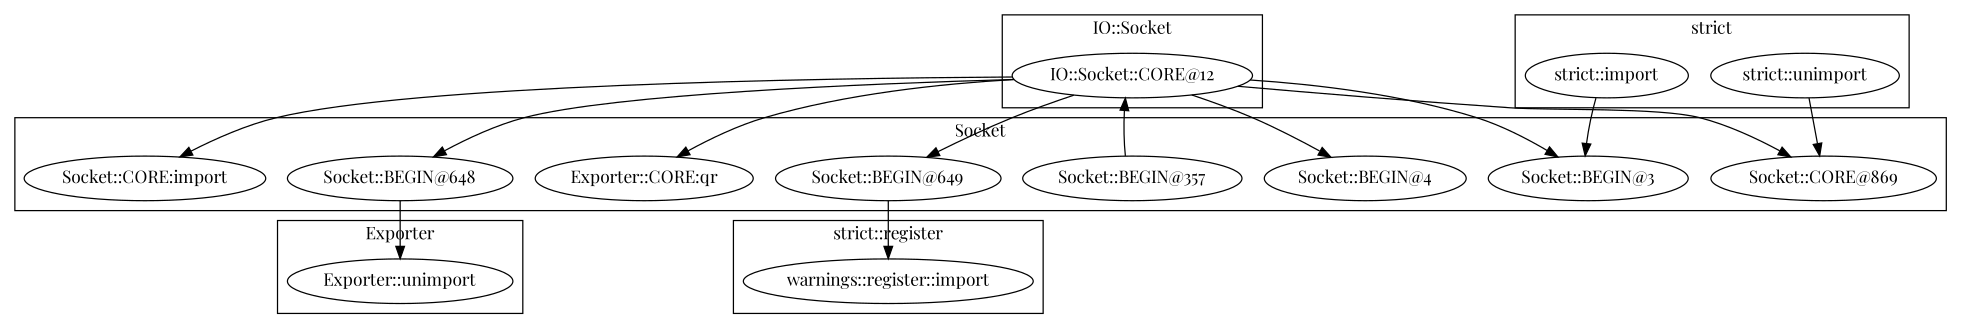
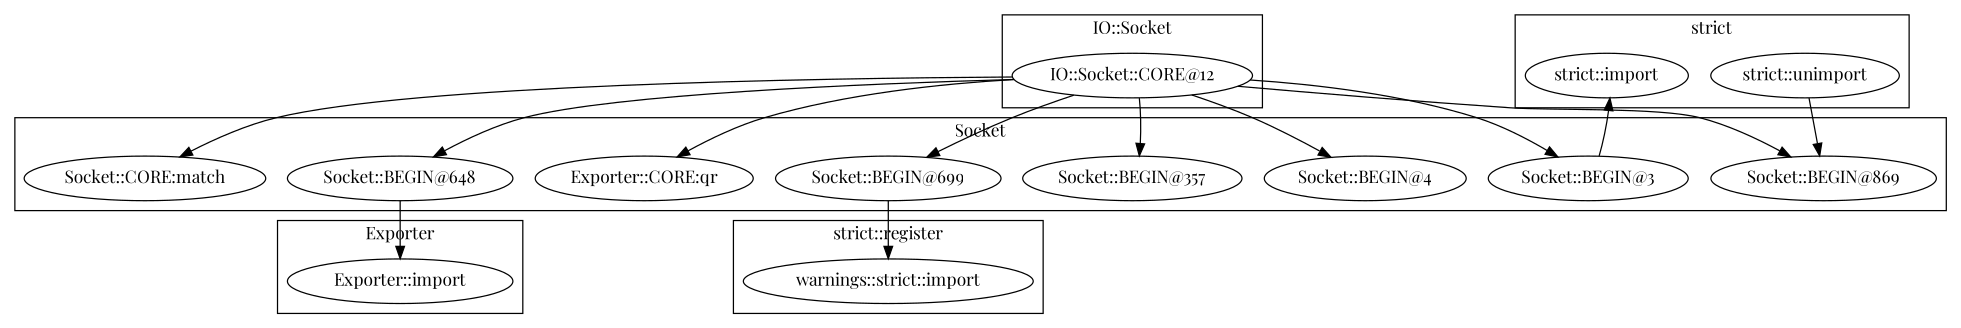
  digraph {
    fontname="Playfair Display"
    node [fontname="Playfair Display"]
    edge [fontname="Playfair Display"]
-   "warnings::register::import"
+   "warnings::register::import" [label="warnings::strict::import"]
    n2 [label="IO::Socket::CORE@12"]
-   "Socket::BEGIN@869" [label="Socket::CORE@869"]
+   "Socket::BEGIN@869"
    n4 [label="Socket::BEGIN@357"]
    "Socket::BEGIN@648"
    n6 [label="Exporter::CORE:qr"]
-   "Socket::BEGIN@649"
-   "Socket::CORE:match" [label="Socket::CORE:import"]
+   "Socket::BEGIN@649" [label="Socket::BEGIN@699"]
+   "Socket::CORE:match"
    "Socket::BEGIN@3"
    "Socket::BEGIN@4"
-   "Exporter::import" [label="Exporter::unimport"]
+   "Exporter::import"
    "strict::unimport"
    "strict::import"
    subgraph cluster_1 {
      label="strict::register"
      "warnings::register::import"
    }
    subgraph cluster_2 {
      label="IO::Socket"
      n2
    }
    subgraph cluster_3 {
      label=Socket
      "Socket::BEGIN@869"
      n4
      "Socket::BEGIN@648"
      n6
      "Socket::BEGIN@649"
      "Socket::CORE:match"
      "Socket::BEGIN@3"
      "Socket::BEGIN@4"
    }
    subgraph cluster_4 {
      label=Exporter
      "Exporter::import"
    }
    subgraph cluster_5 {
      label="strict"
      "strict::unimport"
      "strict::import"
    }
    n2 -> "Socket::BEGIN@869"
-   n4 -> n2
+   n2 -> n4
    n2 -> "Socket::BEGIN@648"
    n2 -> n6
    n2 -> "Socket::BEGIN@649"
    n2 -> "Socket::CORE:match"
    n2 -> "Socket::BEGIN@3"
    n2 -> "Socket::BEGIN@4"
    "Socket::BEGIN@648" -> "Exporter::import"
    "Socket::BEGIN@649" -> "warnings::register::import"
-   "strict::import" -> "Socket::BEGIN@3"
+   "Socket::BEGIN@3" -> "strict::import"
    "strict::unimport" -> "Socket::BEGIN@869"
  }
